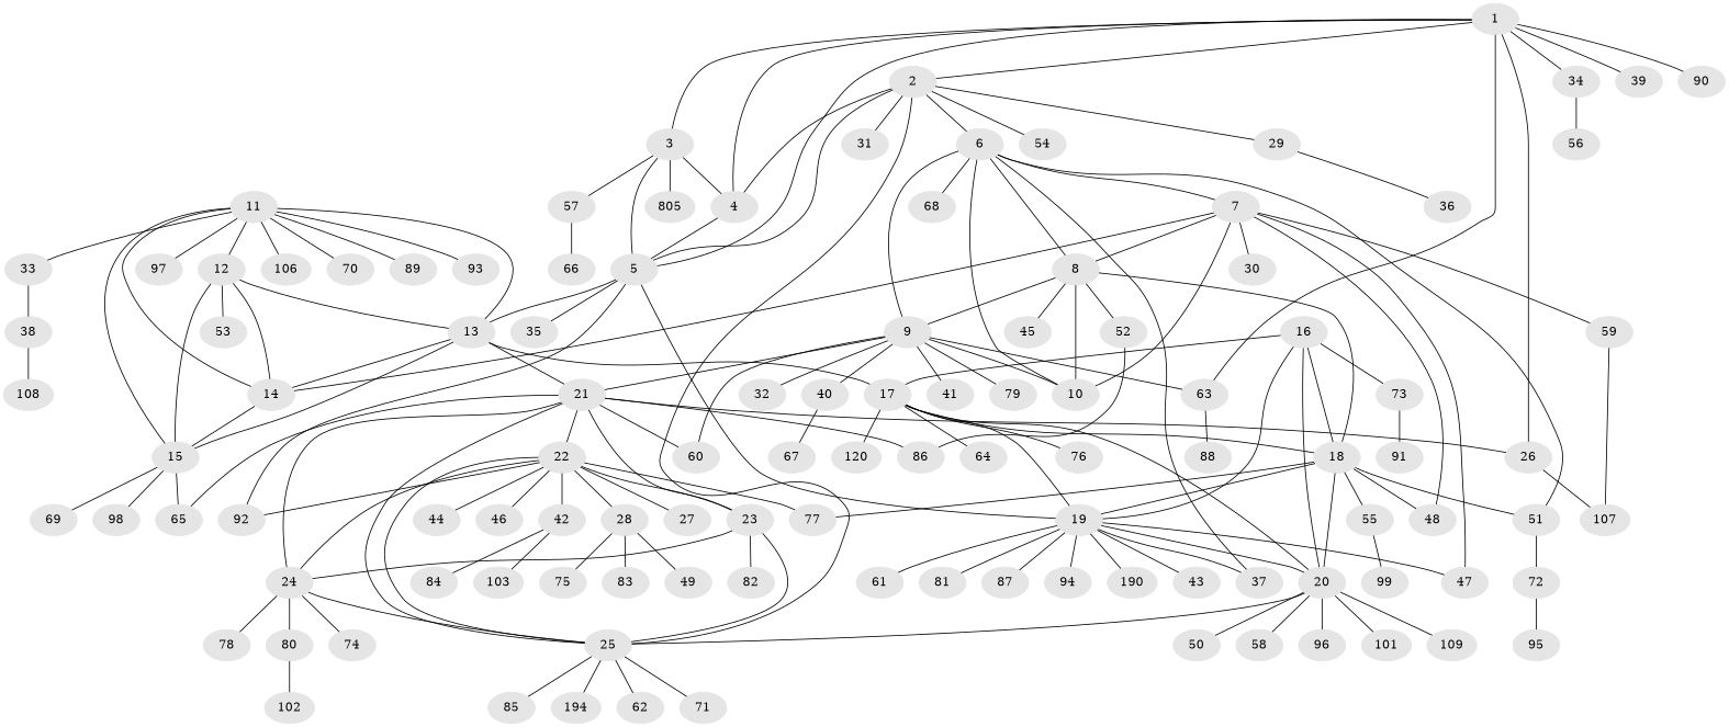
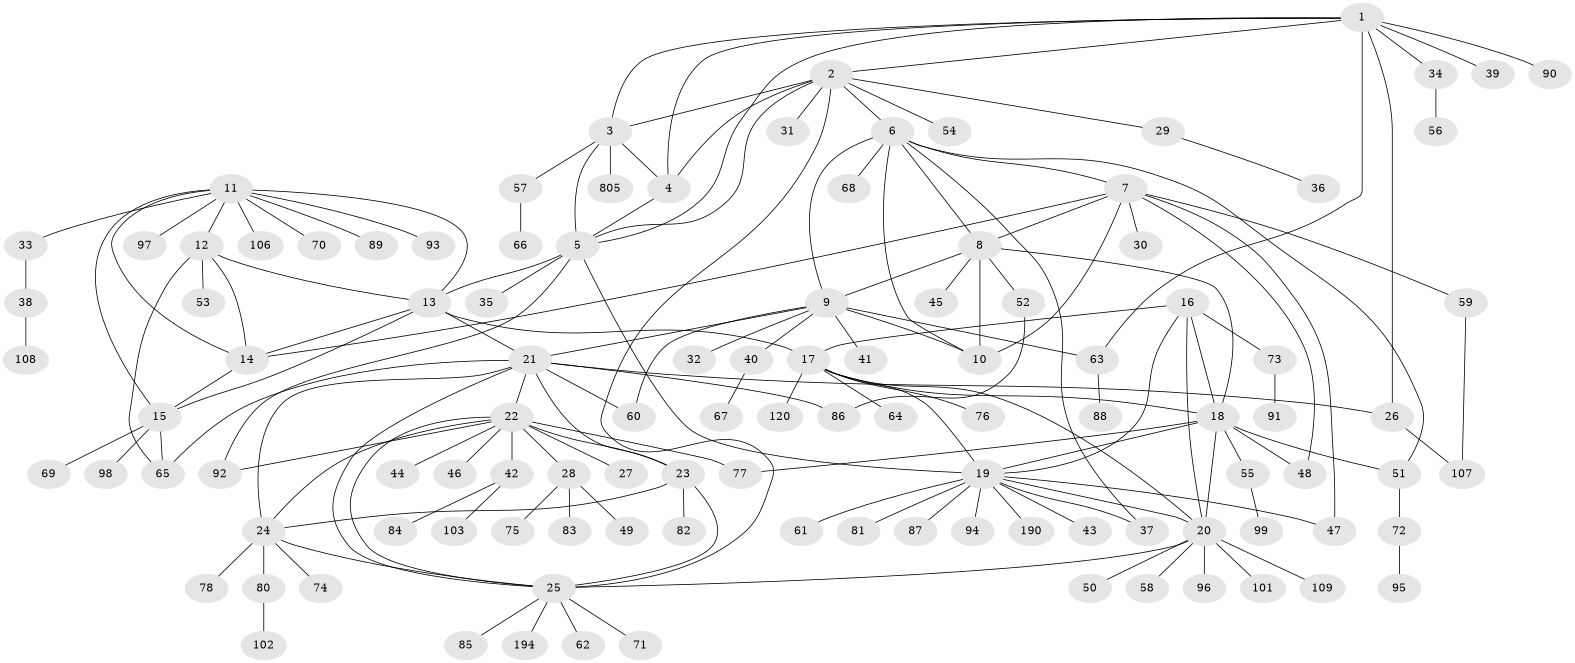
  graph {
    node [color=gray90 style=filled]
    1
    2
    3
    4
    5
    26
    34
    39
    63
    90
    6
    25
    29
    31
    54
    57
    n17 [label=805]
    13
    19
    35
    92
    107
    56
    88
    7
    8
    9
    10
    37
    51
    68
    62
    71
    85
    n35 [label=194]
    36
    66
    14
    21
    15
    17
    47
    20
    43
    61
    81
    87
    94
    n49 [label=190]
    30
    48
    59
    18
    45
    52
    32
    40
    41
    60
-   79
    72
    55
    77
    86
    65
    22
    23
    24
    67
    11
    12
    33
    70
    89
    93
    97
    106
    53
    69
    98
    38
    64
    76
    n84 [label=120]
    16
    73
    50
    58
    96
    101
    109
    91
    99
    27
    28
    42
    44
    46
    82
    74
    78
    80
    49
    75
    83
    84
    103
    102
    108
    95
    1 -- 2
    1 -- 3
    1 -- 4
    1 -- 5
    1 -- 26
    1 -- 34
    1 -- 39
    1 -- 63
    1 -- 90
+   2 -- 3
    2 -- 4
    2 -- 5
    2 -- 6
    2 -- 25
    2 -- 29
    2 -- 31
    2 -- 54
    3 -- 4
    3 -- 5
    3 -- 57
    3 -- n17
    4 -- 5
    5 -- 13
    5 -- 19
    5 -- 35
    5 -- 92
    26 -- 107
    34 -- 56
    63 -- 88
    6 -- 7
    6 -- 8
    6 -- 9
    6 -- 10
    6 -- 37
    6 -- 51
    6 -- 68
    25 -- 62
    25 -- 71
    25 -- 85
    25 -- n35
    29 -- 36
    57 -- 66
    13 -- 14
    13 -- 21
    13 -- 15
    13 -- 17
    19 -- 37
    19 -- 47
    19 -- 20
    19 -- 43
    19 -- 61
    19 -- 81
    19 -- 87
    19 -- 94
    19 -- n49
    7 -- 8
    7 -- 10
    7 -- 14
    7 -- 47
    7 -- 30
    7 -- 48
    7 -- 59
    8 -- 9
    8 -- 10
    8 -- 18
    8 -- 45
    8 -- 52
    9 -- 63
    9 -- 10
    9 -- 21
    9 -- 32
    9 -- 40
    9 -- 41
    9 -- 60
-   9 -- 79
    51 -- 72
    14 -- 15
    21 -- 26
    21 -- 25
    21 -- 60
    21 -- 86
    21 -- 65
    21 -- 22
    21 -- 23
    21 -- 24
    15 -- 65
    15 -- 69
    15 -- 98
    17 -- 19
    17 -- 20
    17 -- 18
    17 -- 64
    17 -- 76
    17 -- n84
    20 -- 25
    20 -- 50
    20 -- 58
    20 -- 96
    20 -- 101
    20 -- 109
    59 -- 107
    18 -- 19
    18 -- 51
    18 -- 20
    18 -- 48
    18 -- 55
    18 -- 77
    52 -- 86
    40 -- 67
    72 -- 95
    55 -- 99
    22 -- 25
    22 -- 92
    22 -- 77
    22 -- 23
    22 -- 24
    22 -- 27
    22 -- 28
    22 -- 42
    22 -- 44
    22 -- 46
    23 -- 25
    23 -- 24
    23 -- 82
    24 -- 25
    24 -- 74
    24 -- 78
    24 -- 80
    11 -- 13
    11 -- 14
    11 -- 15
    11 -- 12
    11 -- 33
    11 -- 70
    11 -- 89
    11 -- 93
    11 -- 97
    11 -- 106
    12 -- 13
    12 -- 14
-   12 -- 15
+   12 -- 65
    12 -- 53
    33 -- 38
    38 -- 108
    16 -- 19
    16 -- 17
    16 -- 20
    16 -- 18
    16 -- 73
    73 -- 91
    28 -- 49
    28 -- 75
    28 -- 83
    42 -- 84
    42 -- 103
    80 -- 102
  }
